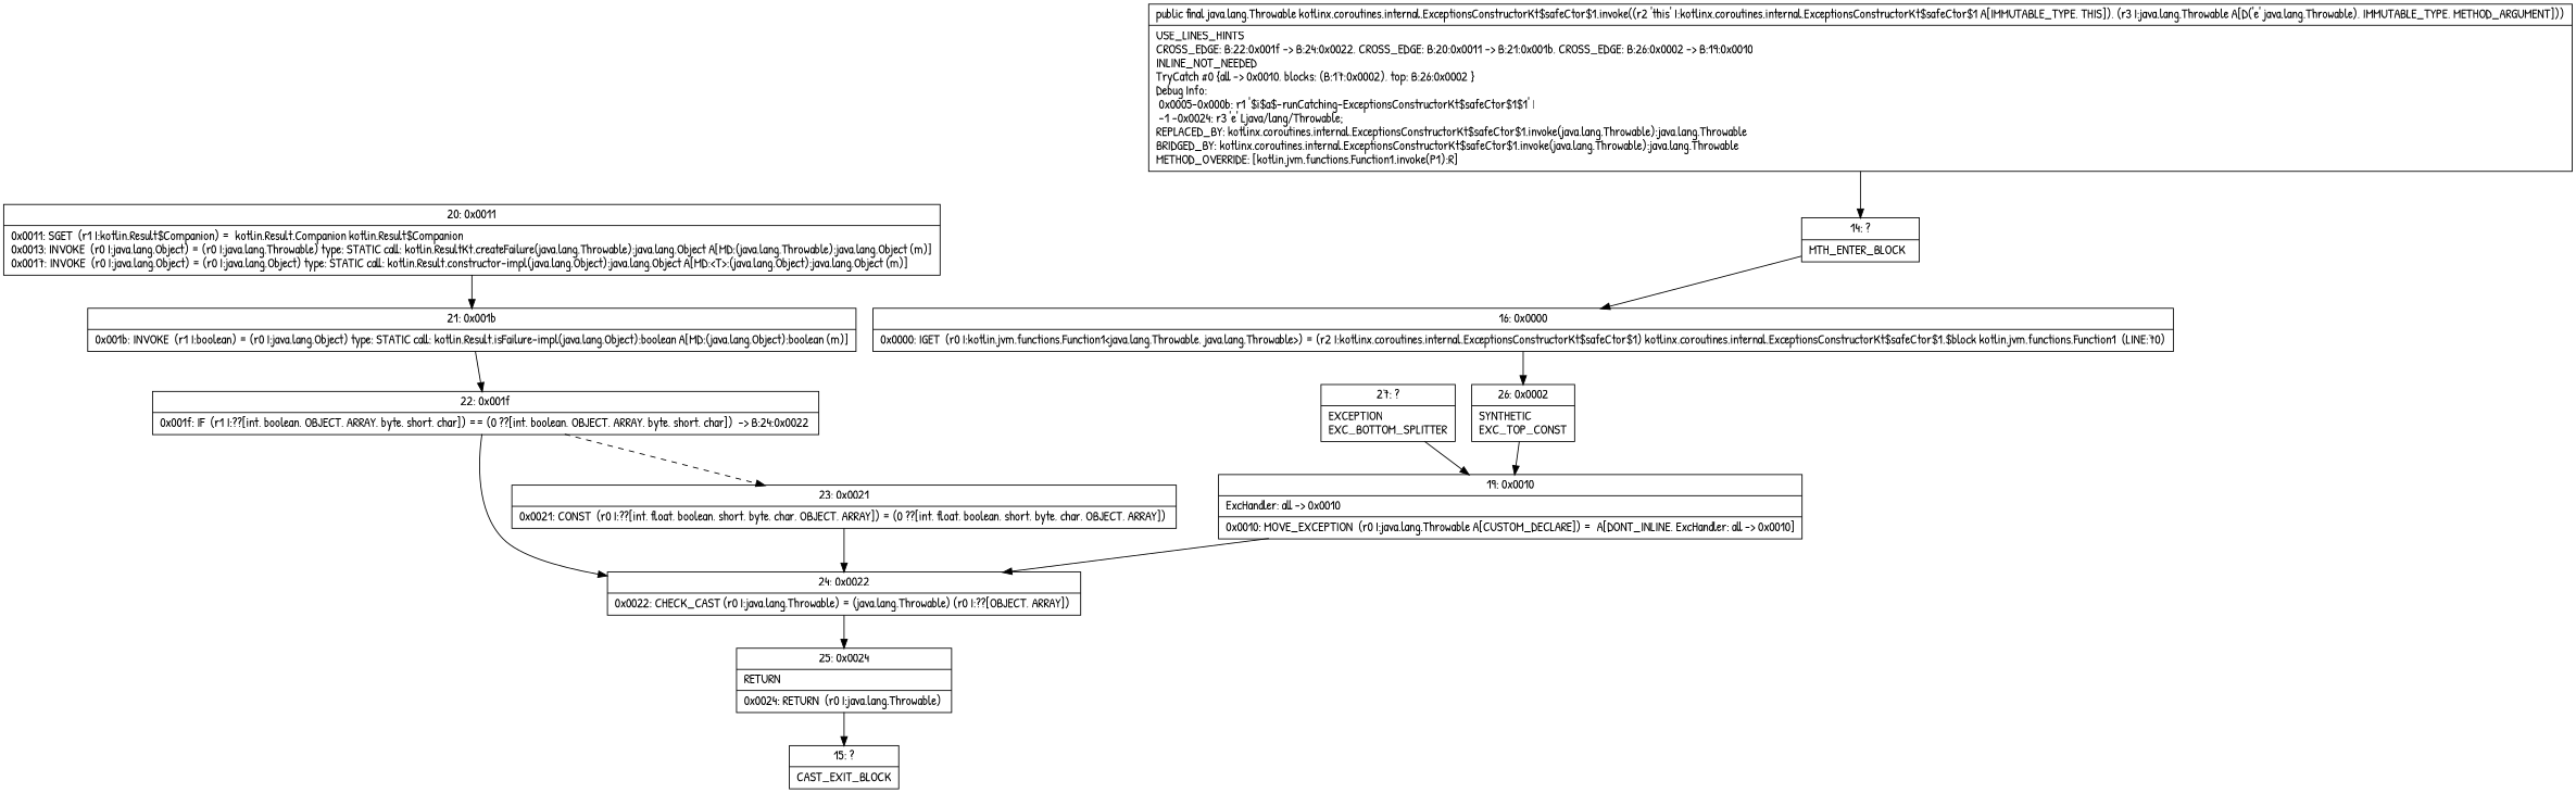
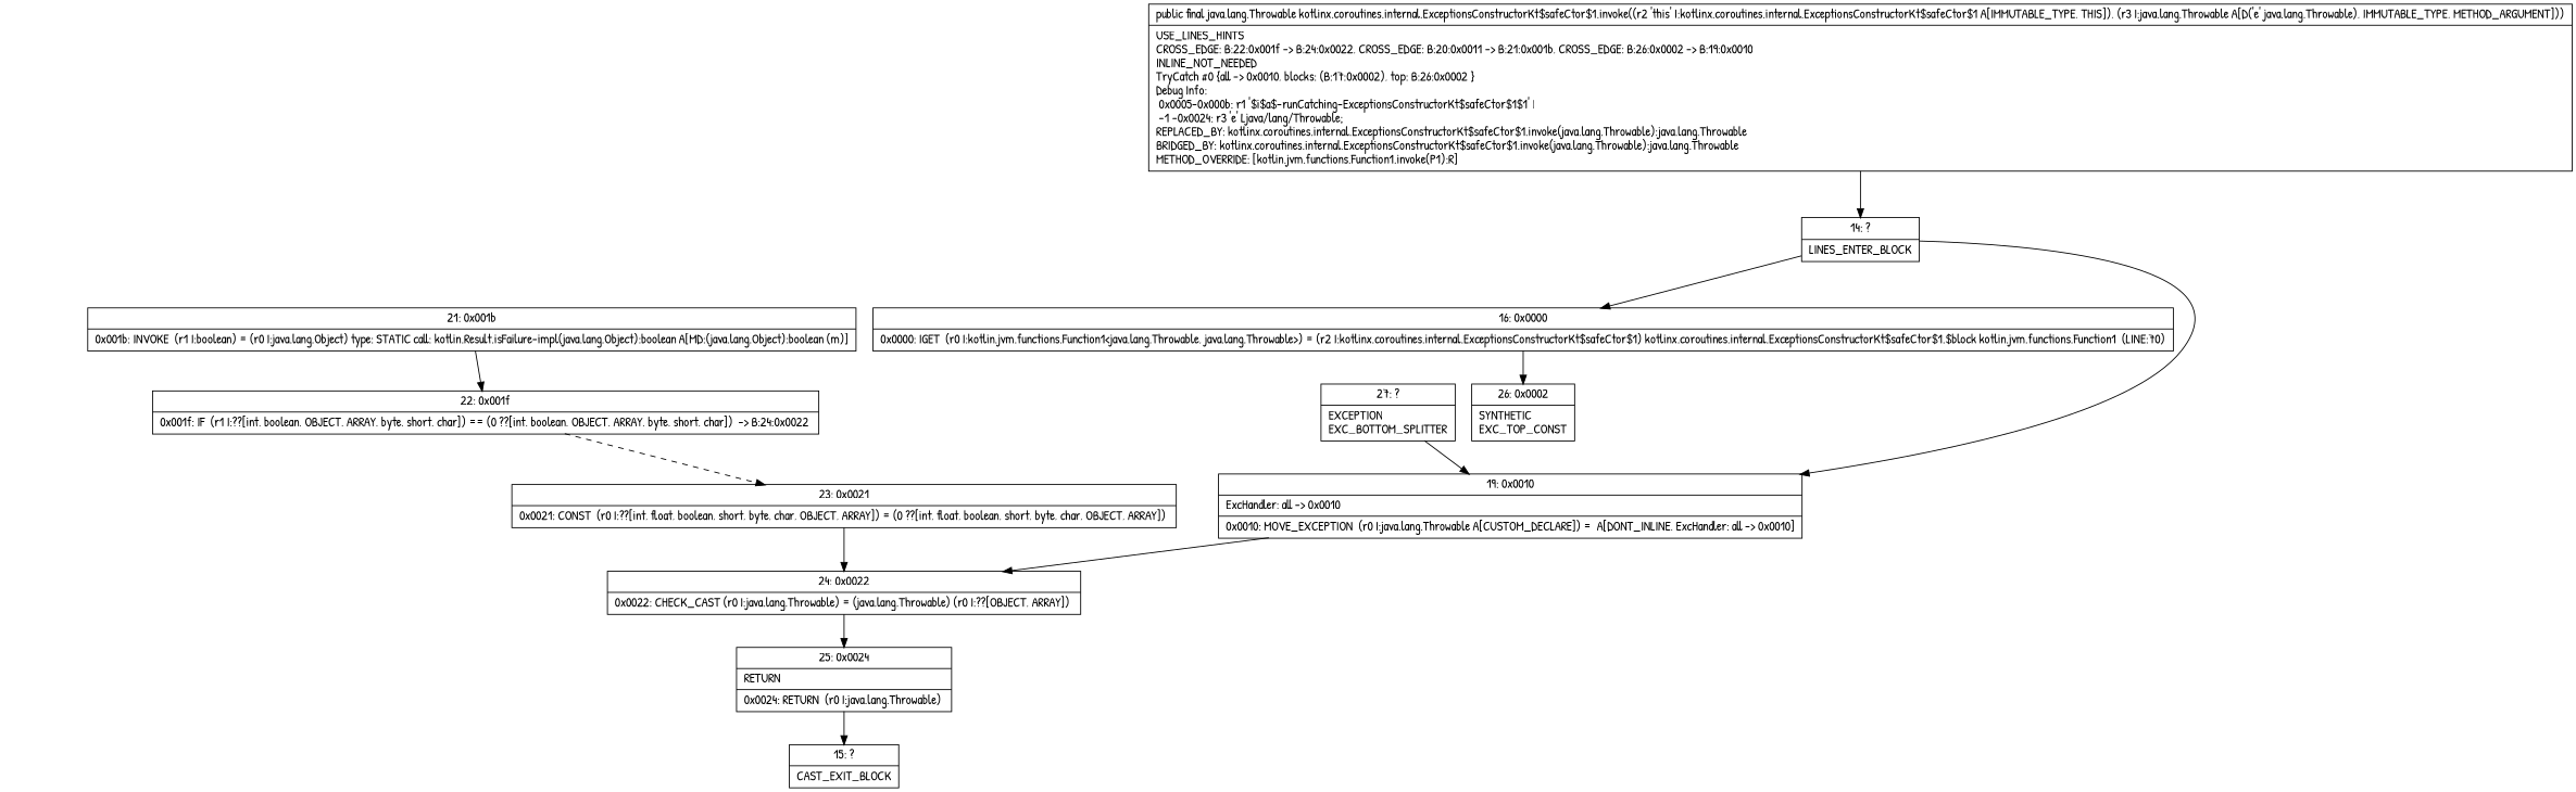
  digraph {
    fontname="Patrick Hand"
    node [fontname="Patrick Hand" shape=record]
    edge [fontname="Patrick Hand"]
-   n1 [label="{14\:\ ?|MTH_ENTER_BLOCK\l}"]
+   n1 [label="{14\:\ ?|LINES_ENTER_BLOCK\l}"]
    n2 [label="{16\:\ 0x0000|0x0000: IGET  (r0 I:kotlin.jvm.functions.Function1\<java.lang.Throwable, java.lang.Throwable\>) = (r2 I:kotlinx.coroutines.internal.ExceptionsConstructorKt$safeCtor$1) kotlinx.coroutines.internal.ExceptionsConstructorKt$safeCtor$1.$block kotlin.jvm.functions.Function1  (LINE:70)\l}"]
    n3 [label="{26\:\ 0x0002|SYNTHETIC\lEXC_TOP_CONST\l}"]
    n4 [label="{19\:\ 0x0010|ExcHandler: all \-\> 0x0010\l|0x0010: MOVE_EXCEPTION  (r0 I:java.lang.Throwable A[CUSTOM_DECLARE]) =  A[DONT_INLINE, ExcHandler: all \-\> 0x0010]\l}"]
    n5 [label="{24\:\ 0x0022|0x0022: CHECK_CAST (r0 I:java.lang.Throwable) = (java.lang.Throwable) (r0 I:??[OBJECT, ARRAY]) \l}"]
    n6 [label="{21\:\ 0x001b|0x001b: INVOKE  (r1 I:boolean) = (r0 I:java.lang.Object) type: STATIC call: kotlin.Result.isFailure\-impl(java.lang.Object):boolean A[MD:(java.lang.Object):boolean (m)]\l}"]
    n7 [label="{22\:\ 0x001f|0x001f: IF  (r1 I:??[int, boolean, OBJECT, ARRAY, byte, short, char]) == (0 ??[int, boolean, OBJECT, ARRAY, byte, short, char])  \-\> B:24:0x0022 \l}"]
    n8 [label="{27\:\ ?|EXCEPTION\lEXC_BOTTOM_SPLITTER\l}"]
    n9 [label="{23\:\ 0x0021|0x0021: CONST  (r0 I:??[int, float, boolean, short, byte, char, OBJECT, ARRAY]) = (0 ??[int, float, boolean, short, byte, char, OBJECT, ARRAY]) \l}"]
    n10 [label="{25\:\ 0x0024|RETURN\l|0x0024: RETURN  (r0 I:java.lang.Throwable) \l}"]
    n11 [label="{15\:\ ?|CAST_EXIT_BLOCK\l}"]
-   n12 [label="{20\:\ 0x0011|0x0011: SGET  (r1 I:kotlin.Result$Companion) =  kotlin.Result.Companion kotlin.Result$Companion \l0x0013: INVOKE  (r0 I:java.lang.Object) = (r0 I:java.lang.Throwable) type: STATIC call: kotlin.ResultKt.createFailure(java.lang.Throwable):java.lang.Object A[MD:(java.lang.Throwable):java.lang.Object (m)]\l0x0017: INVOKE  (r0 I:java.lang.Object) = (r0 I:java.lang.Object) type: STATIC call: kotlin.Result.constructor\-impl(java.lang.Object):java.lang.Object A[MD:\<T\>:(java.lang.Object):java.lang.Object (m)]\l}"]
    n13 [label="{public final java.lang.Throwable kotlinx.coroutines.internal.ExceptionsConstructorKt$safeCtor$1.invoke((r2 'this' I:kotlinx.coroutines.internal.ExceptionsConstructorKt$safeCtor$1 A[IMMUTABLE_TYPE, THIS]), (r3 I:java.lang.Throwable A[D('e' java.lang.Throwable), IMMUTABLE_TYPE, METHOD_ARGUMENT]))  | USE_LINES_HINTS\lCROSS_EDGE: B:22:0x001f \-\> B:24:0x0022, CROSS_EDGE: B:20:0x0011 \-\> B:21:0x001b, CROSS_EDGE: B:26:0x0002 \-\> B:19:0x0010\lINLINE_NOT_NEEDED\lTryCatch #0 \{all \-\> 0x0010, blocks: (B:17:0x0002), top: B:26:0x0002 \}\lDebug Info:\l  0x0005\-0x000b: r1 '$i$a$\-runCatching\-ExceptionsConstructorKt$safeCtor$1$1' I\l  \-1 \-0x0024: r3 'e' Ljava\/lang\/Throwable;\lREPLACED_BY: kotlinx.coroutines.internal.ExceptionsConstructorKt$safeCtor$1.invoke(java.lang.Throwable):java.lang.Throwable\lBRIDGED_BY: kotlinx.coroutines.internal.ExceptionsConstructorKt$safeCtor$1.invoke(java.lang.Throwable):java.lang.Throwable\lMETHOD_OVERRIDE: [kotlin.jvm.functions.Function1.invoke(P1):R]\l}"]
    n1 -> n2
    n2 -> n3
-   n3 -> n4
+   n1 -> n4
    n4 -> n5
    n5 -> n10
    n6 -> n7
-   n7 -> n5
    n7 -> n9 [style=dashed]
    n8 -> n4
    n9 -> n5
    n10 -> n11
-   n12 -> n6
    n13 -> n1
  }
